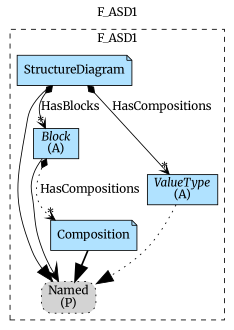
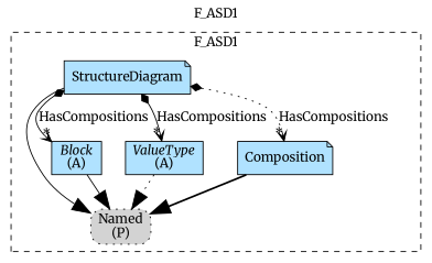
  digraph {
    fontname=Merriweather
    label=F_ASD1
    labelfontsize=12
    labelloc=tl
    node [fillcolor=lightskyblue1 fontname=Merriweather shape=note style=filled]
    edge [arrowhead=normal arrowsize=2.0 fontname=Merriweather style=solid]
    n1 [label=StructureDiagram]
    n2 [fillcolor=lightgray label=<Named<br/>(P)> shape=box style="rounded,filled,dotted"]
    n3 [label=<{<I>Block</I><br/>(A)}> shape=record]
    n4 [label=<{<I>ValueType</I><br/>(A)}> shape=record]
    n5 [label=Composition]
    subgraph cluster_1 {
      style=dashed
      n1
      n2
      n3
      n4
      n5
    }
    n1 -> n2
-   n1 -> n3 [arrowhead=vee arrowtail=diamond dir=both headlabel="*" label=HasBlocks arrowsize=""]
+   n1 -> n3 [arrowhead=vee arrowtail=diamond dir=both headlabel="*" label=HasCompositions arrowsize=""]
    n1 -> n4 [arrowhead=vee arrowtail=diamond dir=both headlabel="*" label=HasCompositions arrowsize=""]
-   n3 -> n5 [arrowhead=vee arrowtail=diamond dir=both headlabel="*" label=HasCompositions style=dotted arrowsize=""]
-   n3 -> n2 [arrowhead=vee]
+   n1 -> n5 [arrowhead=vee arrowtail=diamond dir=both headlabel="*" label=HasCompositions style=dotted arrowsize=""]
+   n3 -> n2
    n4 -> n2 [style=dotted]
    n5 -> n2 [style=bold]
  }
